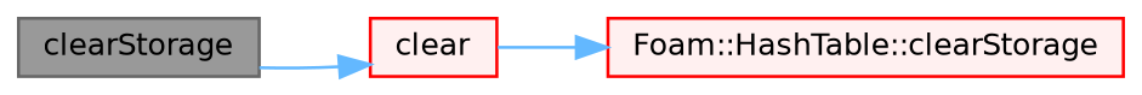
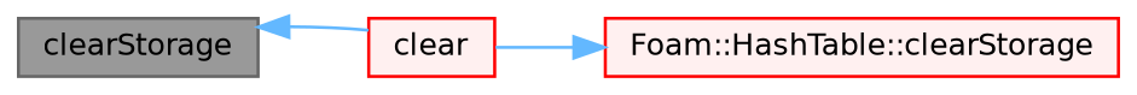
  digraph {
    rankdir=LR
    node [color=red fillcolor="#FFF0F0" fontname=Helvetica fontsize=10 shape=box style=filled]
    edge [color=steelblue1 fontname=Helvetica fontsize=10 labelfontname=Helvetica labelfontsize=10 style=solid]
    n1 [color=gray40 fillcolor=grey60 fontcolor=black height=0.2 label=clearStorage width=0.4]
    n2 [height=0.2 label=clear width=0.4]
    n3 [height=0.2 label="Foam::HashTable::clearStorage" width=0.4]
-   n1 -> n2
+   n2 -> n1
    n2 -> n3
  }
